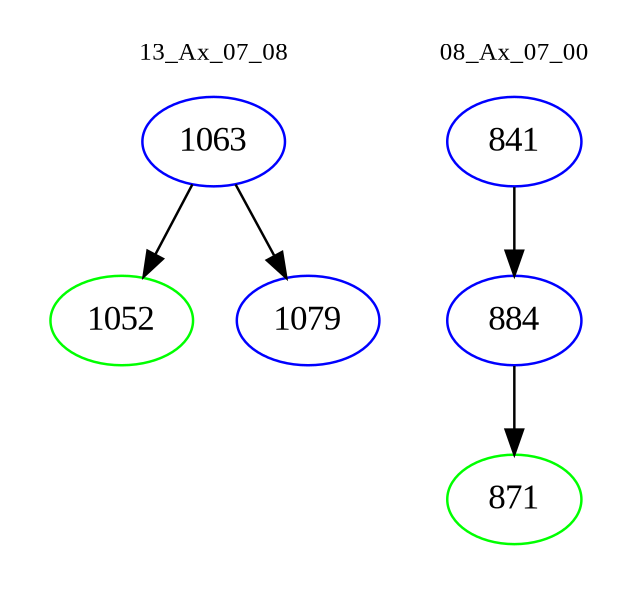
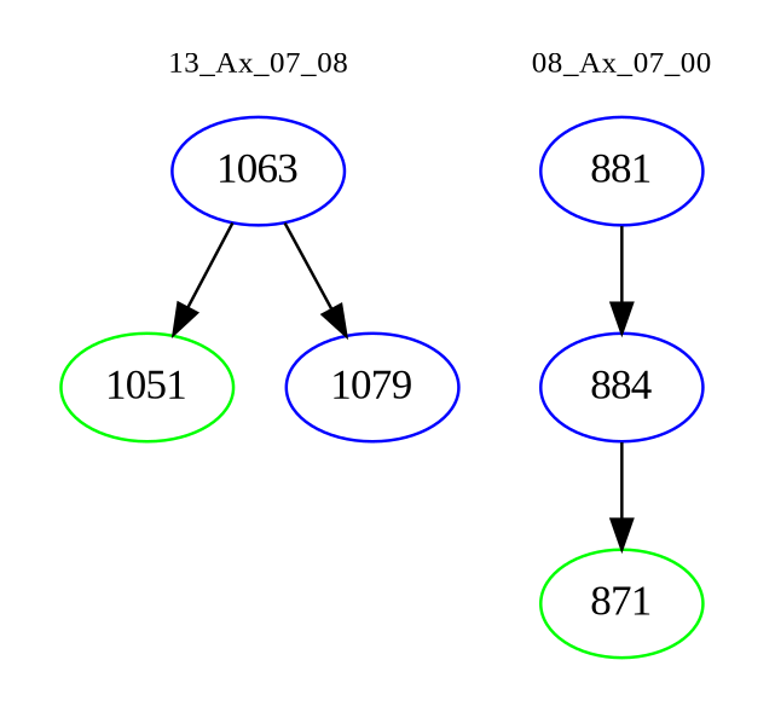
  digraph {
    fontname="Liberation Serif"
    node [color=blue fontname="Liberation Serif"]
    edge [color=black fontname="Liberation Serif"]
    n1 [label=1063]
-   n2 [color=green label=1052]
+   n2 [color=green label=1051]
    n3 [label=1079]
-   n4 [label=841]
+   n4 [label=881]
    n5 [color=green label=871]
    n6 [label=884]
    subgraph cluster_1 {
      color=white
      fontsize=10
      label="13_Ax_07_08"
      n1
      n2
      n3
    }
    subgraph cluster_2 {
      color=white
      fontsize=10
      label="08_Ax_07_00"
      n4
      n5
      n6
    }
    n1 -> n2
    n1 -> n3
    n4 -> n6
    n6 -> n5
  }
